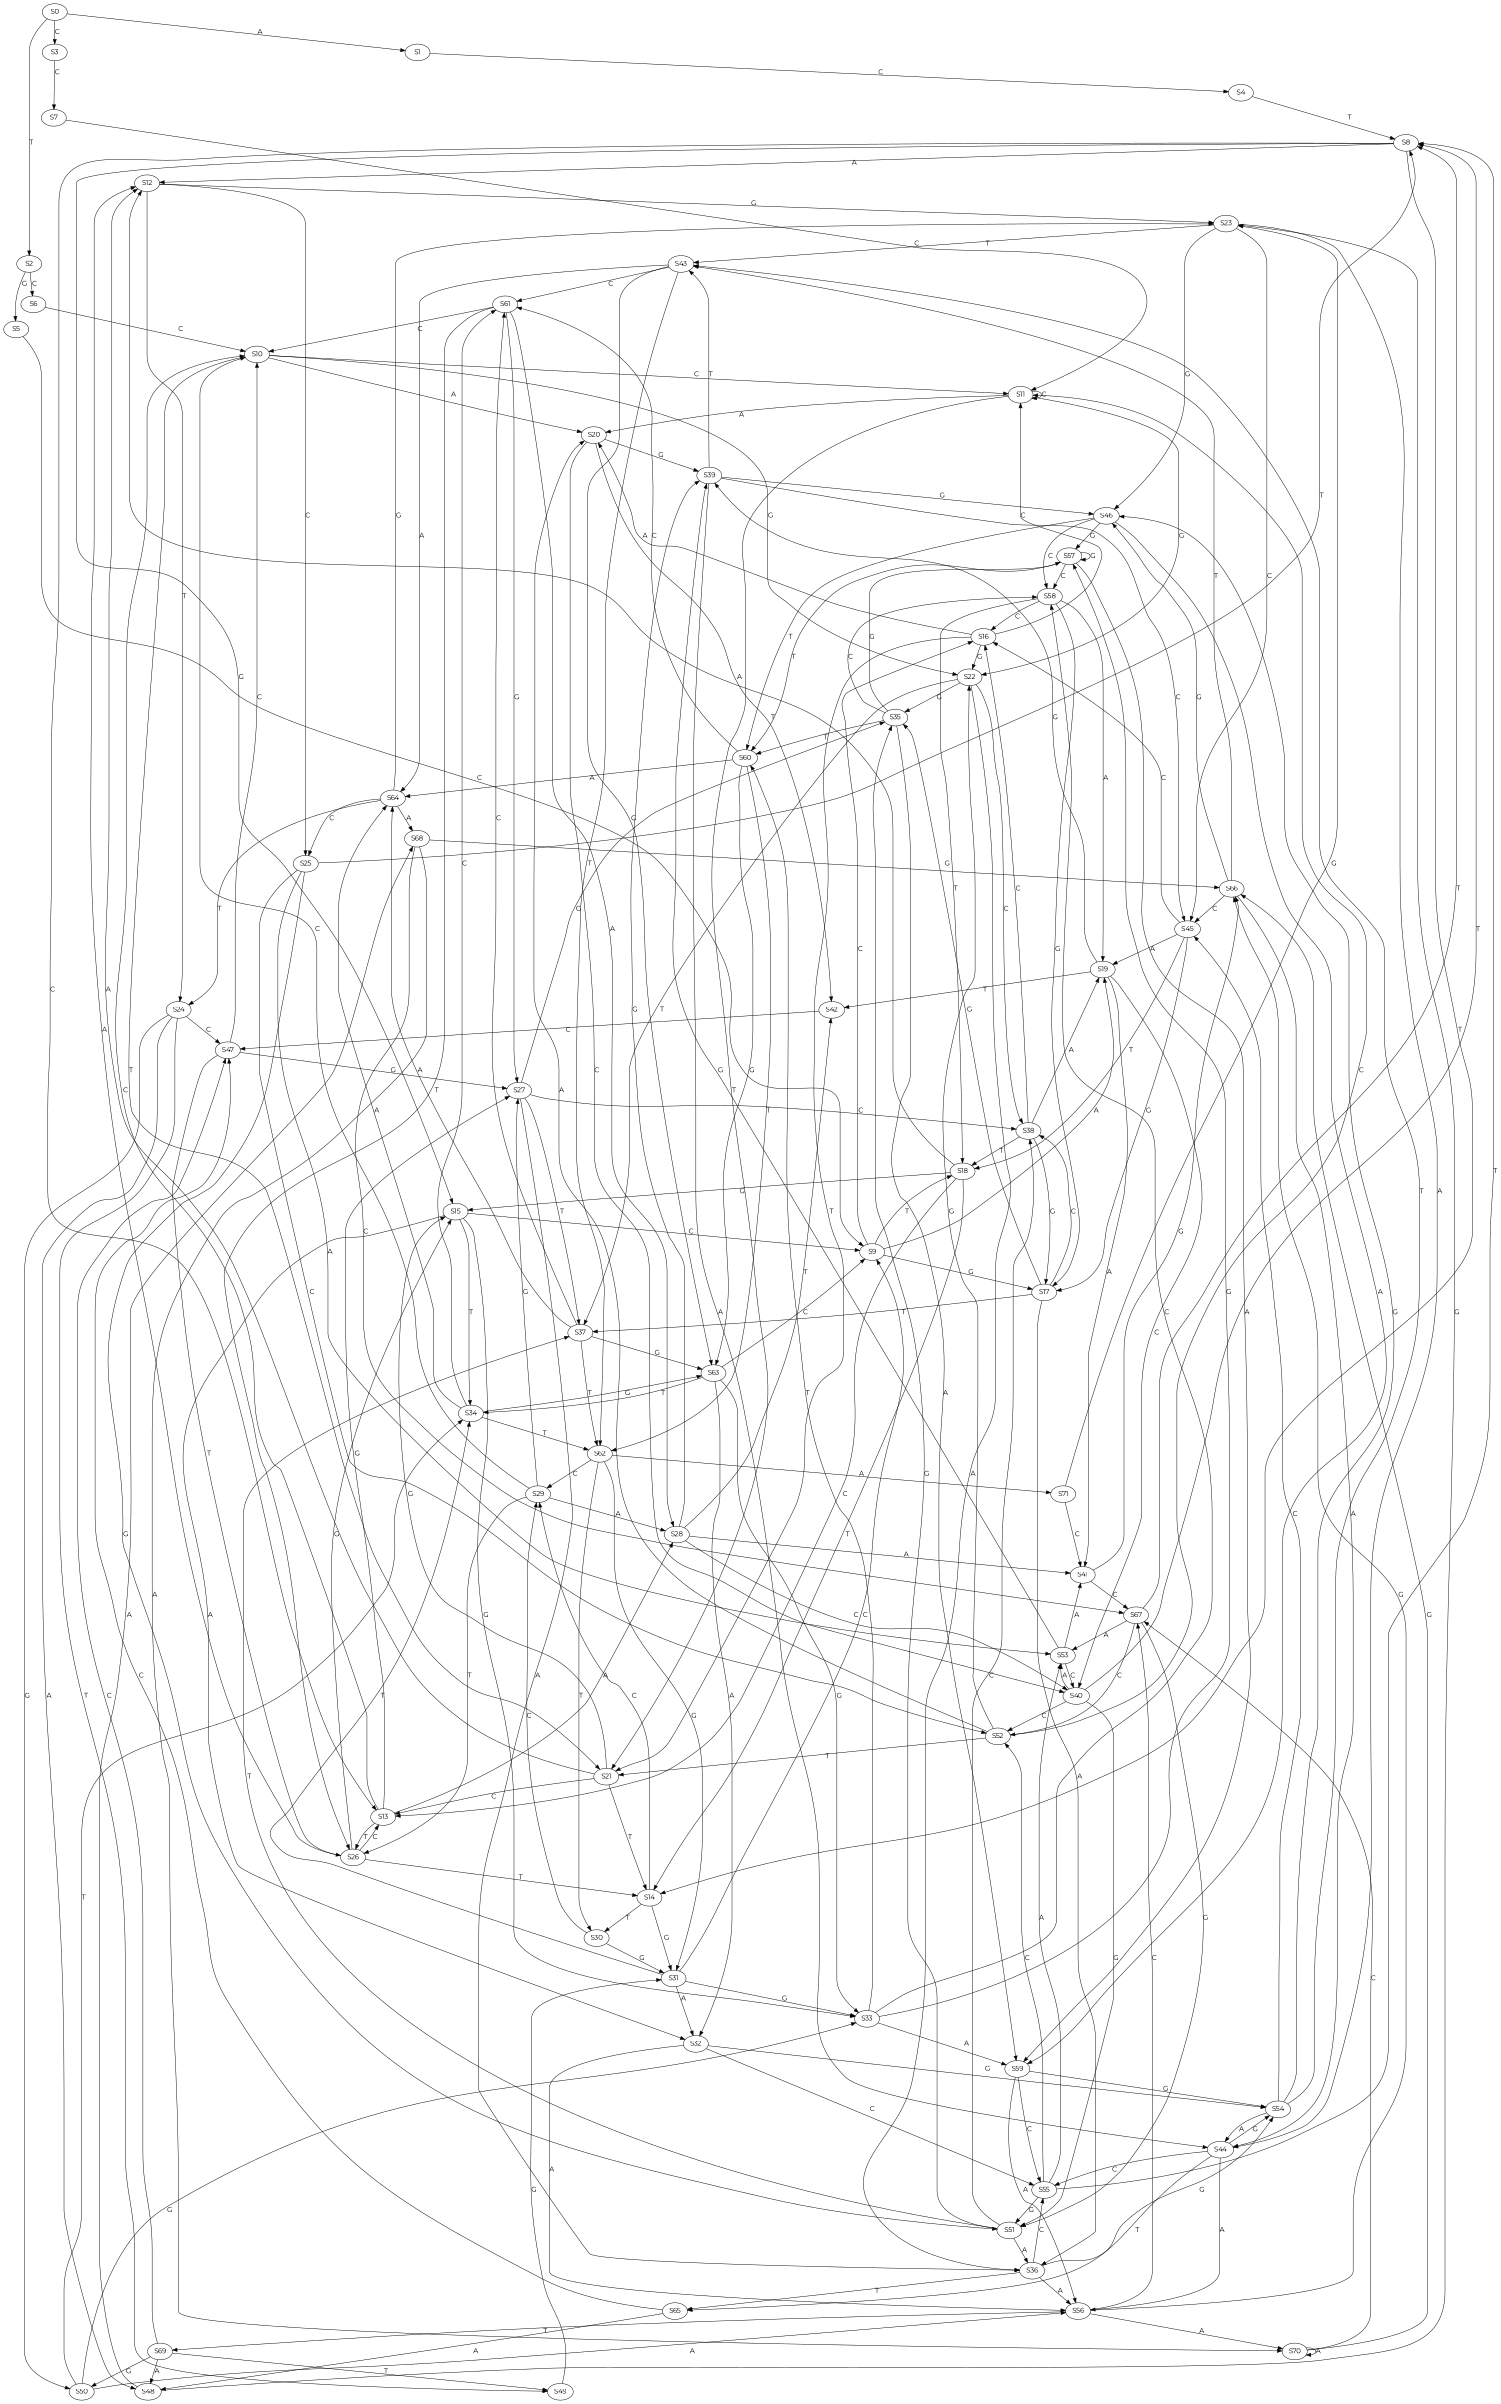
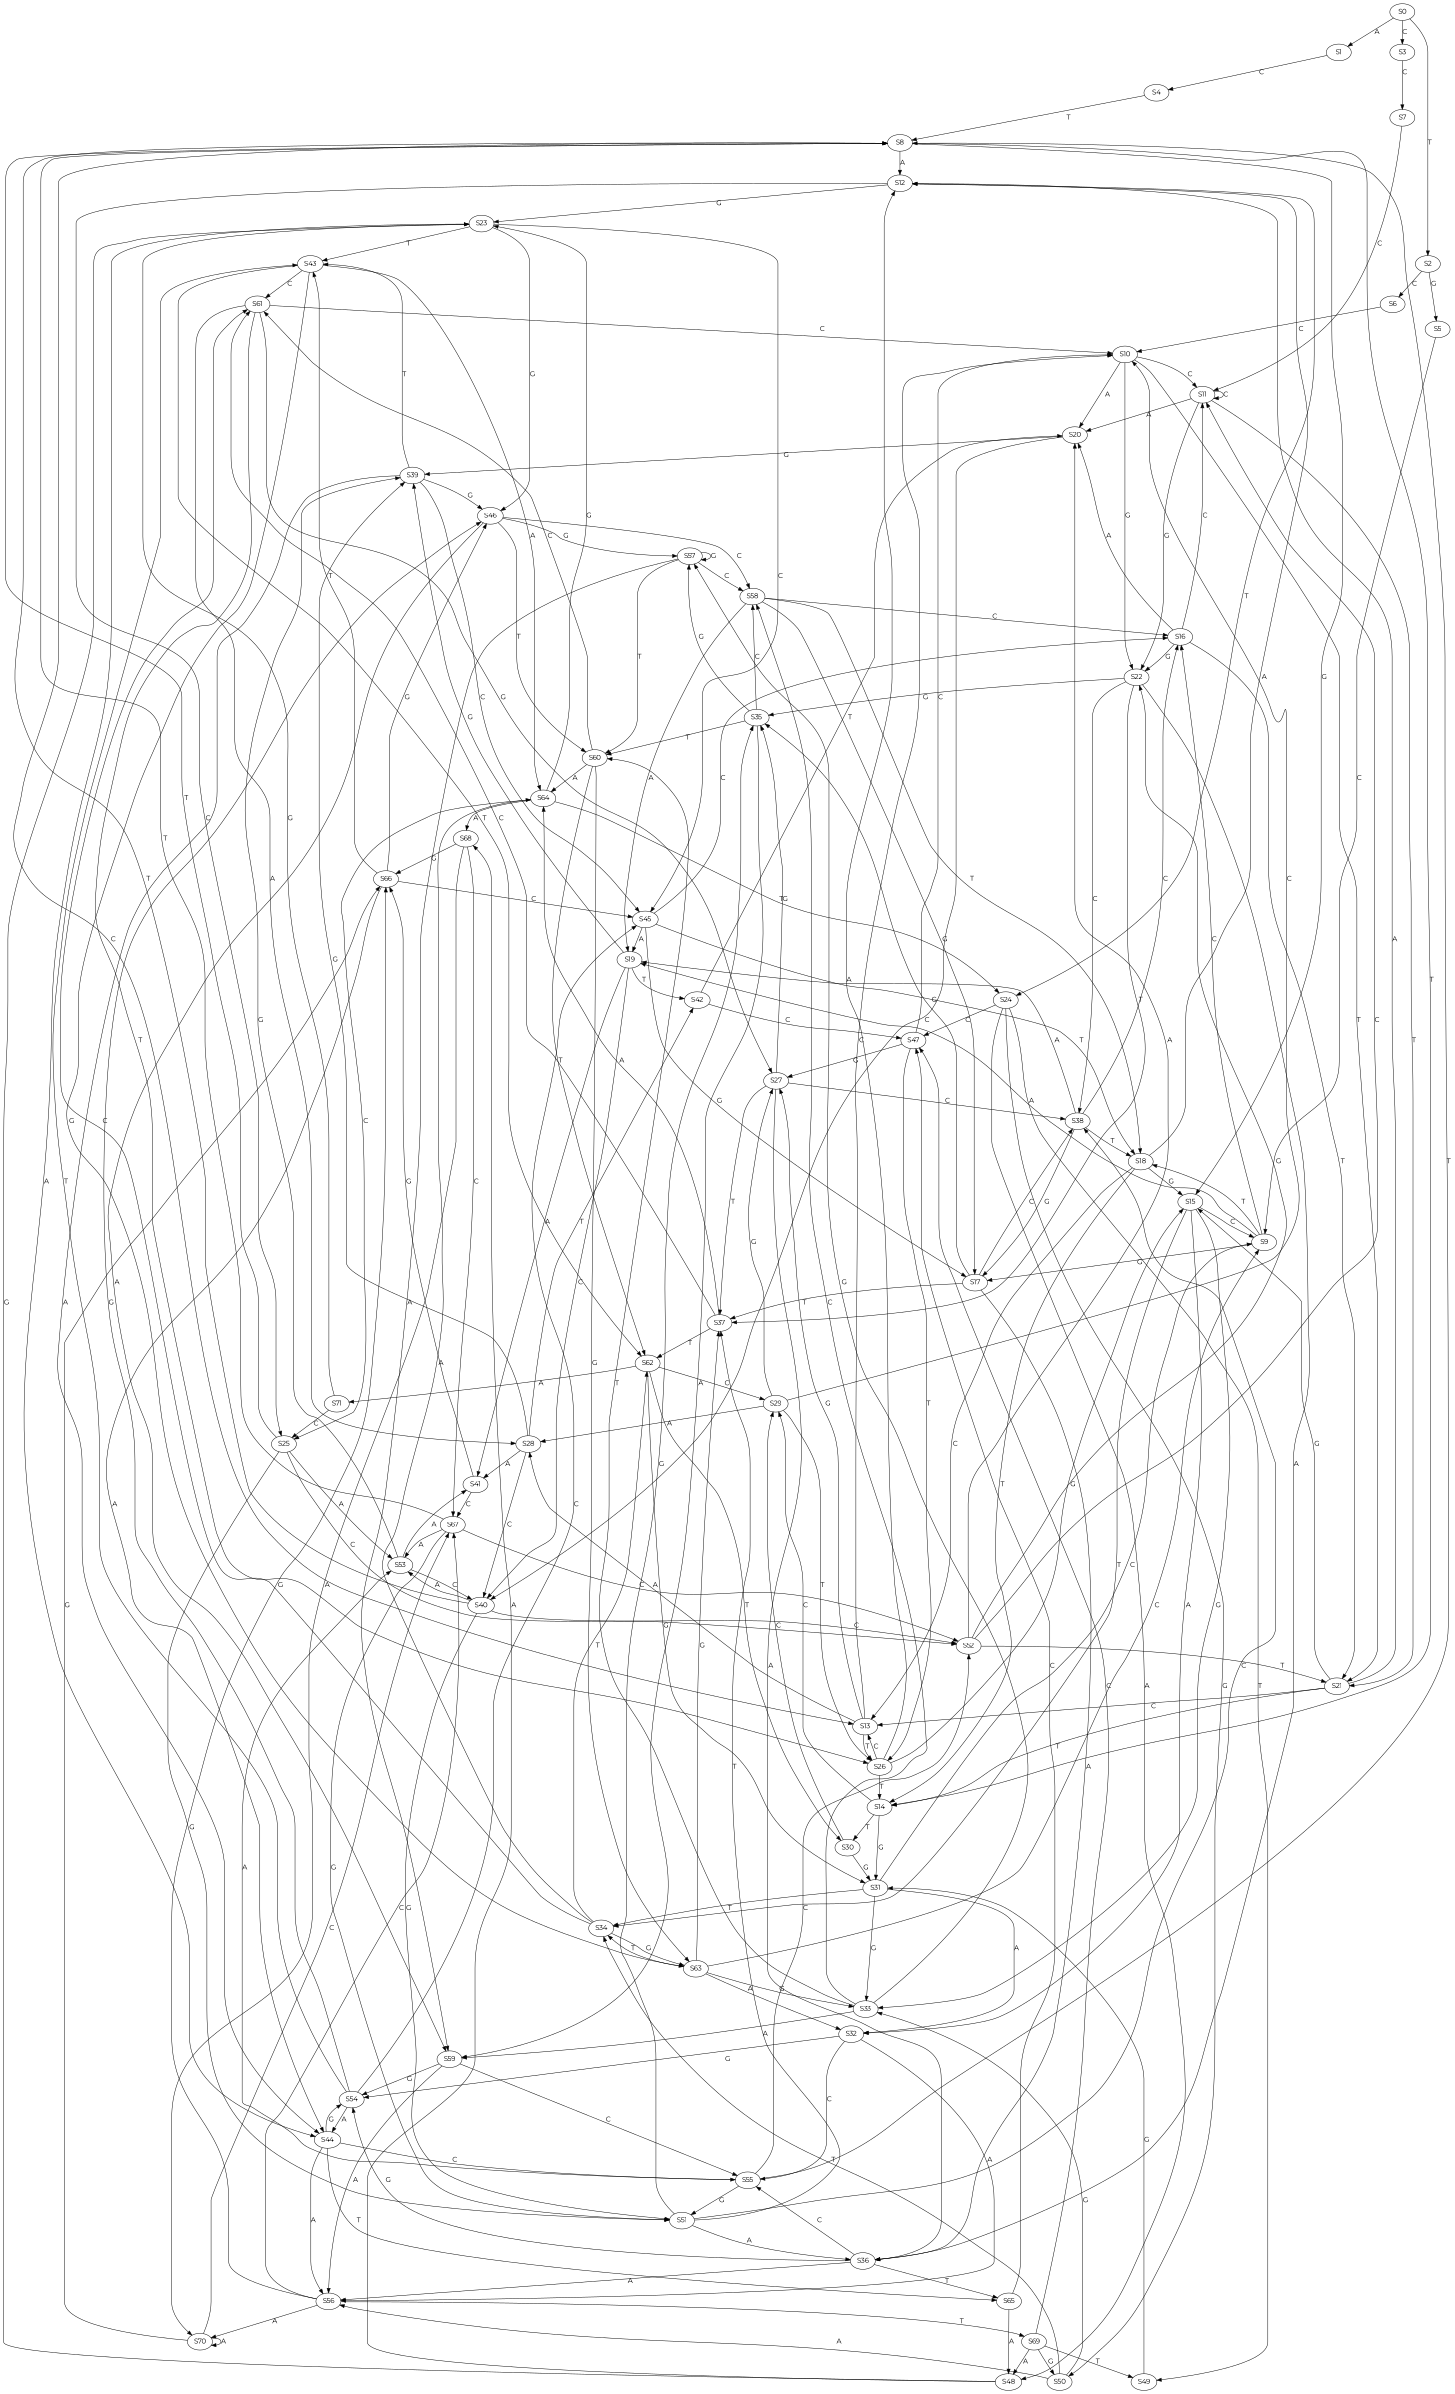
  strict digraph {
    fontname=Montserrat
    node [fontname=Montserrat]
    edge [fontname=Montserrat]
    S0
    S1
    S2
    S3
    S4
    S5
    S6
    S7
    S8
    S9
    S10
    S11
    S12
    S13
    S14
    S15
    S16
    S17
    S18
    S19
    S20
    S21
    S22
    S23
    S24
    S25
    S26
    S27
    S28
    S29
    S30
    S31
    S32
    S33
    S34
    S35
    S36
    S37
    S38
    S39
    S40
    S41
    S42
    S43
    S44
    S45
    S46
    S47
    S48
    S49
    S50
    S51
    S52
    S53
    S54
    S55
    S56
    S57
    S58
    S59
    S60
    S61
    S62
    S63
    S64
    S65
    S66
    S67
    S68
    S69
    S70
    S71
    S0 -> S1 [label=A]
    S0 -> S2 [label=T]
    S0 -> S3 [label=C]
    S1 -> S4 [label=C]
    S2 -> S5 [label=G]
    S2 -> S6 [label=C]
    S3 -> S7 [label=C]
    S4 -> S8 [label=T]
    S5 -> S9 [label=C]
    S6 -> S10 [label=C]
    S7 -> S11 [label=C]
    S8 -> S12 [label=A]
    S8 -> S13 [label=C]
    S8 -> S14 [label=T]
    S8 -> S15 [label=G]
    S9 -> S16 [label=C]
    S9 -> S17 [label=G]
    S9 -> S18 [label=T]
    S9 -> S19 [label=A]
    S10 -> S11 [label=C]
    S10 -> S20 [label=A]
    S10 -> S21 [label=T]
    S10 -> S22 [label=G]
    S11 -> S11 [label=C]
    S11 -> S20 [label=A]
    S11 -> S21 [label=T]
    S11 -> S22 [label=G]
    S12 -> S23 [label=G]
    S12 -> S24 [label=T]
    S12 -> S25 [label=C]
    S13 -> S10 [label=C]
    S13 -> S26 [label=T]
    S13 -> S27 [label=G]
    S13 -> S28 [label=A]
    S14 -> S29 [label=C]
    S14 -> S30 [label=T]
    S14 -> S31 [label=G]
    S15 -> S9 [label=C]
    S15 -> S32 [label=A]
    S15 -> S33 [label=G]
    S15 -> S34 [label=T]
    S16 -> S11 [label=C]
    S16 -> S20 [label=A]
    S16 -> S21 [label=T]
    S16 -> S22 [label=G]
    S17 -> S35 [label=G]
    S17 -> S36 [label=A]
    S17 -> S37 [label=T]
    S17 -> S38 [label=C]
    S18 -> S12 [label=A]
    S18 -> S13 [label=C]
    S18 -> S14 [label=T]
    S18 -> S15 [label=G]
    S19 -> S39 [label=G]
    S19 -> S40 [label=C]
    S19 -> S41 [label=A]
    S19 -> S42 [label=T]
    S20 -> S39 [label=G]
    S20 -> S40 [label=C]
-   S20 -> S42 [label=T]
+   S42 -> S20 [label=T]
    S21 -> S12 [label=A]
    S21 -> S13 [label=C]
    S21 -> S14 [label=T]
    S21 -> S15 [label=G]
    S22 -> S35 [label=G]
    S22 -> S36 [label=A]
    S22 -> S37 [label=T]
    S22 -> S38 [label=C]
    S23 -> S43 [label=T]
    S23 -> S44 [label=A]
    S23 -> S45 [label=C]
    S23 -> S46 [label=G]
    S24 -> S47 [label=C]
    S24 -> S48 [label=A]
    S24 -> S49 [label=T]
    S24 -> S50 [label=G]
    S25 -> S8 [label=T]
    S25 -> S51 [label=G]
    S25 -> S52 [label=C]
    S25 -> S53 [label=A]
    S26 -> S12 [label=A]
    S26 -> S13 [label=C]
    S26 -> S14 [label=T]
    S26 -> S15 [label=G]
    S27 -> S35 [label=G]
    S27 -> S36 [label=A]
    S27 -> S37 [label=T]
    S27 -> S38 [label=C]
    S28 -> S39 [label=G]
    S28 -> S40 [label=C]
    S28 -> S41 [label=A]
    S28 -> S42 [label=T]
    S29 -> S10 [label=C]
    S29 -> S26 [label=T]
    S29 -> S27 [label=G]
    S29 -> S28 [label=A]
    S30 -> S29 [label=C]
    S30 -> S31 [label=G]
    S31 -> S9 [label=C]
    S31 -> S32 [label=A]
    S31 -> S33 [label=G]
    S31 -> S34 [label=T]
    S32 -> S54 [label=G]
    S32 -> S55 [label=C]
    S32 -> S56 [label=A]
    S33 -> S57 [label=G]
    S33 -> S58 [label=C]
    S33 -> S59 [label=A]
    S33 -> S60 [label=T]
    S34 -> S61 [label=C]
    S34 -> S62 [label=T]
    S34 -> S63 [label=G]
    S34 -> S64 [label=A]
    S35 -> S57 [label=G]
    S35 -> S58 [label=C]
    S35 -> S59 [label=A]
    S35 -> S60 [label=T]
    S36 -> S54 [label=G]
    S36 -> S55 [label=C]
    S36 -> S56 [label=A]
    S36 -> S65 [label=T]
    S37 -> S61 [label=C]
    S37 -> S62 [label=T]
-   S37 -> S63 [label=G]
+   S63 -> S37 [label=G]
    S37 -> S64 [label=A]
    S38 -> S16 [label=C]
    S38 -> S17 [label=G]
    S38 -> S18 [label=T]
    S38 -> S19 [label=A]
    S39 -> S43 [label=T]
    S39 -> S44 [label=A]
    S39 -> S45 [label=C]
    S39 -> S46 [label=G]
    S40 -> S8 [label=T]
    S40 -> S51 [label=G]
    S40 -> S52 [label=C]
    S40 -> S53 [label=A]
    S41 -> S66 [label=G]
    S41 -> S67 [label=C]
    S42 -> S47 [label=C]
    S43 -> S61 [label=C]
    S43 -> S62 [label=T]
    S43 -> S63 [label=G]
    S43 -> S64 [label=A]
    S44 -> S54 [label=G]
    S44 -> S55 [label=C]
    S44 -> S56 [label=A]
    S44 -> S65 [label=T]
    S45 -> S16 [label=C]
    S45 -> S17 [label=G]
    S45 -> S18 [label=T]
    S45 -> S19 [label=A]
    S46 -> S57 [label=G]
    S46 -> S58 [label=C]
    S46 -> S59 [label=A]
    S46 -> S60 [label=T]
    S47 -> S10 [label=C]
    S47 -> S26 [label=T]
    S47 -> S27 [label=G]
    S48 -> S23 [label=G]
    S48 -> S68 [label=A]
    S49 -> S31 [label=G]
    S50 -> S33 [label=G]
    S50 -> S34 [label=T]
    S50 -> S56 [label=A]
    S51 -> S35 [label=G]
    S51 -> S36 [label=A]
    S51 -> S37 [label=T]
    S51 -> S38 [label=C]
    S52 -> S11 [label=C]
    S52 -> S20 [label=A]
    S52 -> S21 [label=T]
    S52 -> S22 [label=G]
    S53 -> S39 [label=G]
    S53 -> S40 [label=C]
    S53 -> S41 [label=A]
    S54 -> S43 [label=T]
    S54 -> S44 [label=A]
    S54 -> S45 [label=C]
    S54 -> S46 [label=G]
    S55 -> S8 [label=T]
    S55 -> S51 [label=G]
    S55 -> S52 [label=C]
    S55 -> S53 [label=A]
    S56 -> S66 [label=G]
    S56 -> S67 [label=C]
    S56 -> S69 [label=T]
    S56 -> S70 [label=A]
    S57 -> S57 [label=G]
    S57 -> S58 [label=C]
    S57 -> S59 [label=A]
    S57 -> S60 [label=T]
    S58 -> S16 [label=C]
    S58 -> S17 [label=G]
    S58 -> S18 [label=T]
    S58 -> S19 [label=A]
    S59 -> S54 [label=G]
    S59 -> S55 [label=C]
    S59 -> S56 [label=A]
    S60 -> S61 [label=C]
    S60 -> S62 [label=T]
    S60 -> S63 [label=G]
    S60 -> S64 [label=A]
    S61 -> S10 [label=C]
    S61 -> S26 [label=T]
    S61 -> S27 [label=G]
    S61 -> S28 [label=A]
    S62 -> S29 [label=C]
    S62 -> S30 [label=T]
    S62 -> S31 [label=G]
    S62 -> S71 [label=A]
    S63 -> S9 [label=C]
    S63 -> S32 [label=A]
    S63 -> S33 [label=G]
    S63 -> S34 [label=T]
    S64 -> S23 [label=G]
    S64 -> S24 [label=T]
    S64 -> S25 [label=C]
    S64 -> S68 [label=A]
    S65 -> S47 [label=C]
    S65 -> S48 [label=A]
    S66 -> S43 [label=T]
    S66 -> S44 [label=A]
    S66 -> S45 [label=C]
    S66 -> S46 [label=G]
    S67 -> S8 [label=T]
    S67 -> S51 [label=G]
    S67 -> S52 [label=C]
    S67 -> S53 [label=A]
    S68 -> S66 [label=G]
    S68 -> S67 [label=C]
    S68 -> S70 [label=A]
    S69 -> S47 [label=C]
    S69 -> S48 [label=A]
    S69 -> S49 [label=T]
    S69 -> S50 [label=G]
    S70 -> S66 [label=G]
    S70 -> S67 [label=C]
    S70 -> S70 [label=A]
    S71 -> S23 [label=G]
-   S71 -> S41 [label=C]
+   S71 -> S25 [label=C]
  }
